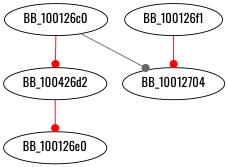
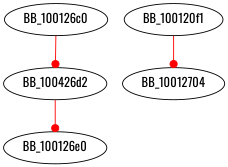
  digraph {
    fontname=Oswald
    node [fontname=Oswald]
    edge [arrowhead=dot color=red fontname=Oswald]
    n1 [label=BB_100426d2]
    BB_100126c0
    BB_10012704
    BB_100126e0
-   BB_100126f1
+   BB_100126f1 [label=BB_100120f1]
    n1 -> BB_100126e0
    BB_100126c0 -> n1
-   BB_100126c0 -> BB_10012704 [color=gray40]
    BB_100126f1 -> BB_10012704
  }
